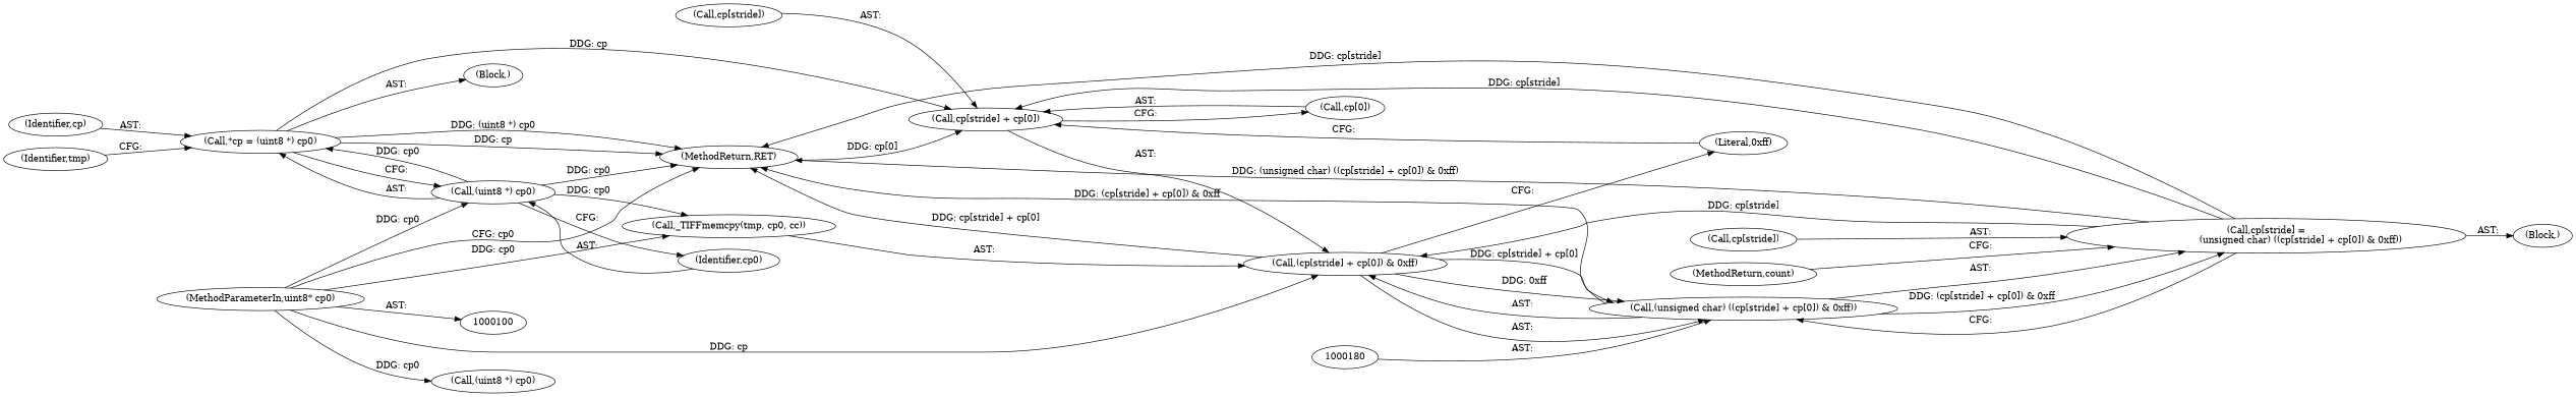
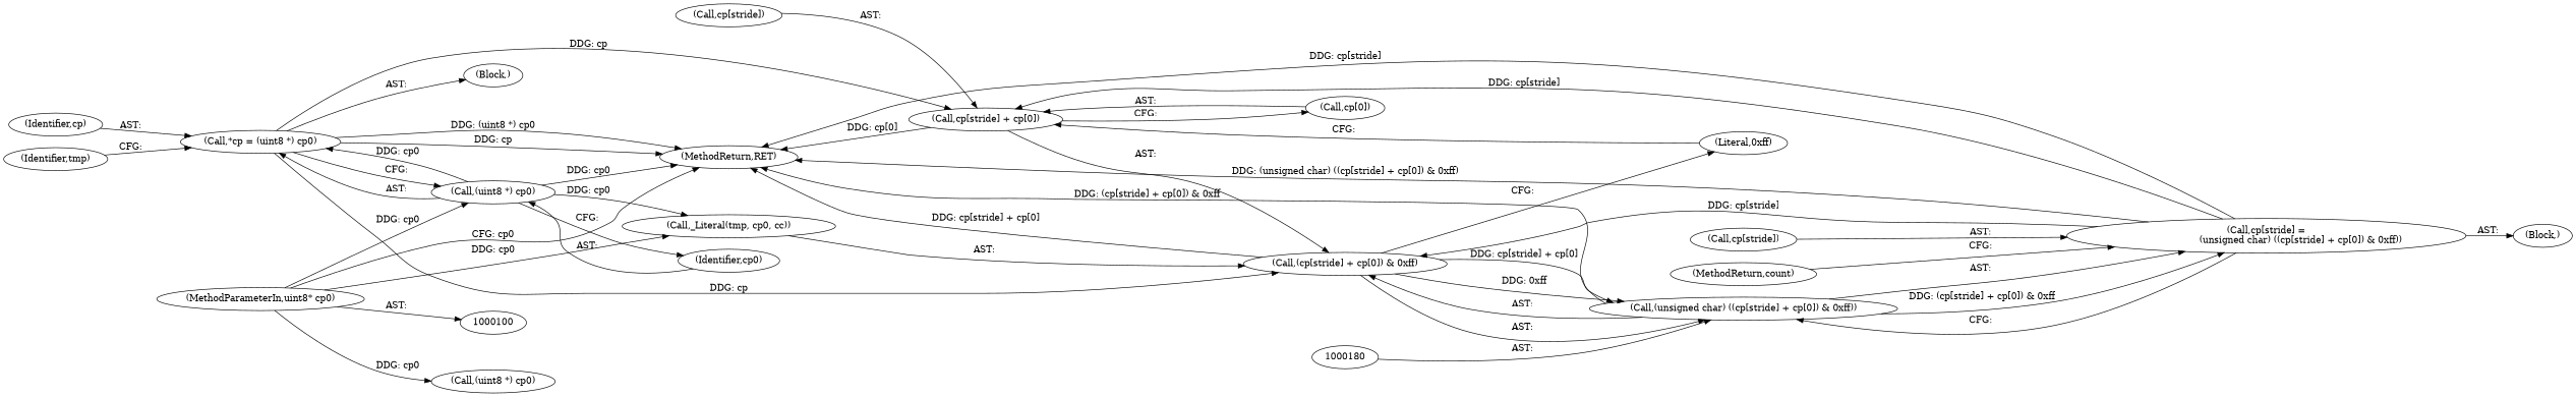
  digraph {
    rankdir=LR
    n1 [label="(Call,*cp = (uint8 *) cp0)"]
    n2 [label="(Call,(uint8 *) cp0)"]
    n3 [label="(Call,(cp[stride] + cp[0]) & 0xff)"]
    n4 [label="(Call,cp[stride] + cp[0])"]
    n5 [label="(Block,)"]
    n6 [label="(MethodReturn,RET)"]
-   n7 [label="(Call,_TIFFmemcpy(tmp, cp0, cc))"]
+   n7 [label="(Call,_Literal(tmp, cp0, cc))"]
    n8 [label="(Identifier,cp0)"]
    n9 [label="(Call,(unsigned char) ((cp[stride] + cp[0]) & 0xff))"]
    n10 [label="(Literal,0xff)"]
    n11 [label="(Call,cp[0])"]
    n12 [label="(MethodParameterIn,uint8* cp0)"]
    n13 [label="(Call,(uint8 *) cp0)"]
    1000100
    n15 [label="(Call,cp[stride] =\n                        (unsigned char) ((cp[stride] + cp[0]) & 0xff))"]
    n16 [label="(Block,)"]
    n17 [label="(Call,cp[stride])"]
    n18 [label="(Identifier,cp)"]
    n19 [label="(Call,cp[stride])"]
    n20 [label="(MethodReturn,count)"]
    n21 [label="(Identifier,tmp)"]
    1000180
    n1 -> n2 [label="CFG: "]
-   n12 -> n3 [label="DDG: cp"]
+   n1 -> n3 [label="DDG: cp"]
    n1 -> n4 [label="DDG: cp"]
    n1 -> n5 [label="AST: "]
    n1 -> n6 [label="DDG: cp"]
    n1 -> n6 [label="DDG: (uint8 *) cp0"]
    n2 -> n1 [label="AST: "]
    n2 -> n1 [label="DDG: cp0"]
    n2 -> n6 [label="DDG: cp0"]
    n2 -> n7 [label="DDG: cp0"]
    n2 -> n8 [label="CFG: "]
    n3 -> n6 [label="DDG: cp[stride] + cp[0]"]
    n3 -> n9 [label="AST: "]
    n3 -> n9 [label="DDG: cp[stride] + cp[0]"]
    n3 -> n9 [label="DDG: 0xff"]
    n3 -> n10 [label="CFG: "]
    n4 -> n3 [label="AST: "]
-   n6 -> n4 [label="DDG: cp[0]"]
+   n4 -> n6 [label="DDG: cp[0]"]
    n4 -> n11 [label="CFG: "]
    n7 -> n3 [label="AST: "]
    n8 -> n2 [label="AST: "]
    n9 -> n3 [label="AST: "]
    n9 -> n6 [label="DDG: (cp[stride] + cp[0]) & 0xff"]
    n9 -> n15 [label="AST: "]
    n9 -> n15 [label="DDG: (cp[stride] + cp[0]) & 0xff"]
    n10 -> n4 [label="CFG: "]
    n11 -> n4 [label="AST: "]
    n12 -> n2 [label="DDG: cp0"]
    n12 -> n6 [label="CFG: cp0"]
    n12 -> n7 [label="DDG: cp0"]
    n12 -> n13 [label="DDG: cp0"]
    n12 -> 1000100 [label="AST: "]
    n15 -> n3 [label="DDG: cp[stride]"]
    n15 -> n4 [label="DDG: cp[stride]"]
    n15 -> n6 [label="DDG: (unsigned char) ((cp[stride] + cp[0]) & 0xff)"]
    n15 -> n6 [label="DDG: cp[stride]"]
    n15 -> n9 [label="CFG: "]
    n15 -> n16 [label="AST: "]
    n17 -> n4 [label="AST: "]
    n18 -> n1 [label="AST: "]
    n19 -> n15 [label="AST: "]
    n20 -> n15 [label="CFG: "]
    n21 -> n1 [label="CFG: "]
    1000180 -> n9 [label="AST: "]
  }
